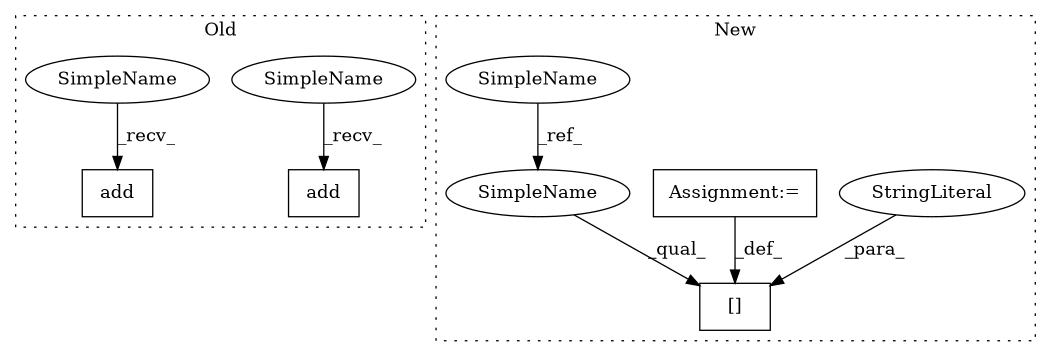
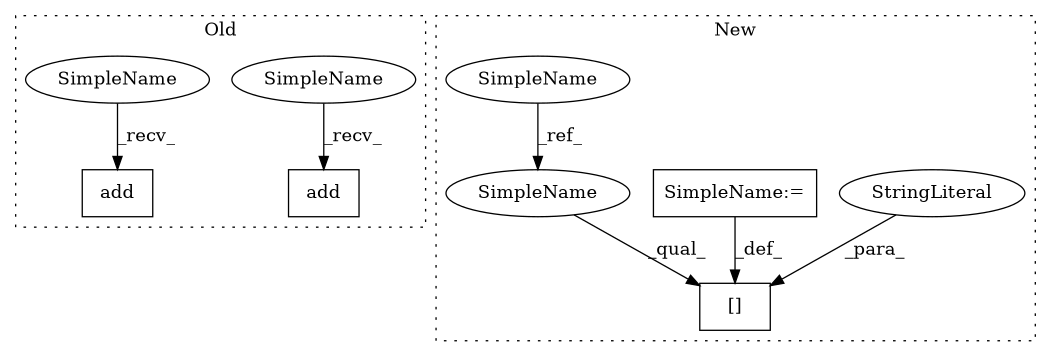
  digraph {
    node [a=42 l=9 shape=ellipse]
    n1 [a=32 l="4,1" label=add s="299,316" shape=box]
    n2 [a=32 l="4,1" label=add s="404,436" shape=box]
    n3 [label=SimpleName s=394]
    n4 [label=SimpleName s=289]
    n5 [a=2 l="10,1" label="[]" s="232,256" shape=box]
    n6 [a=45 l=14 label=StringLiteral s=242]
-   n7 [a=7 l=1 label="Assignment:=" s=257 shape=box]
+   n7 [a=7 l=1 label="SimpleName:=" s=257 shape=box]
    n8 [label=SimpleName s=162]
    n9 [label=SimpleName s=232]
    subgraph cluster_1 {
      label=Old
      style=dotted
      n1
      n2
      n3
      n4
    }
    subgraph cluster_2 {
      label=New
      style=dotted
      n5
      n6
      n7
      n8
      n9
    }
    n3 -> n2 [label=_recv_]
    n4 -> n1 [label=_recv_]
    n6 -> n5 [label=_para_]
    n7 -> n5 [label=_def_]
    n8 -> n9 [label=_ref_]
    n9 -> n5 [label=_qual_]
  }
